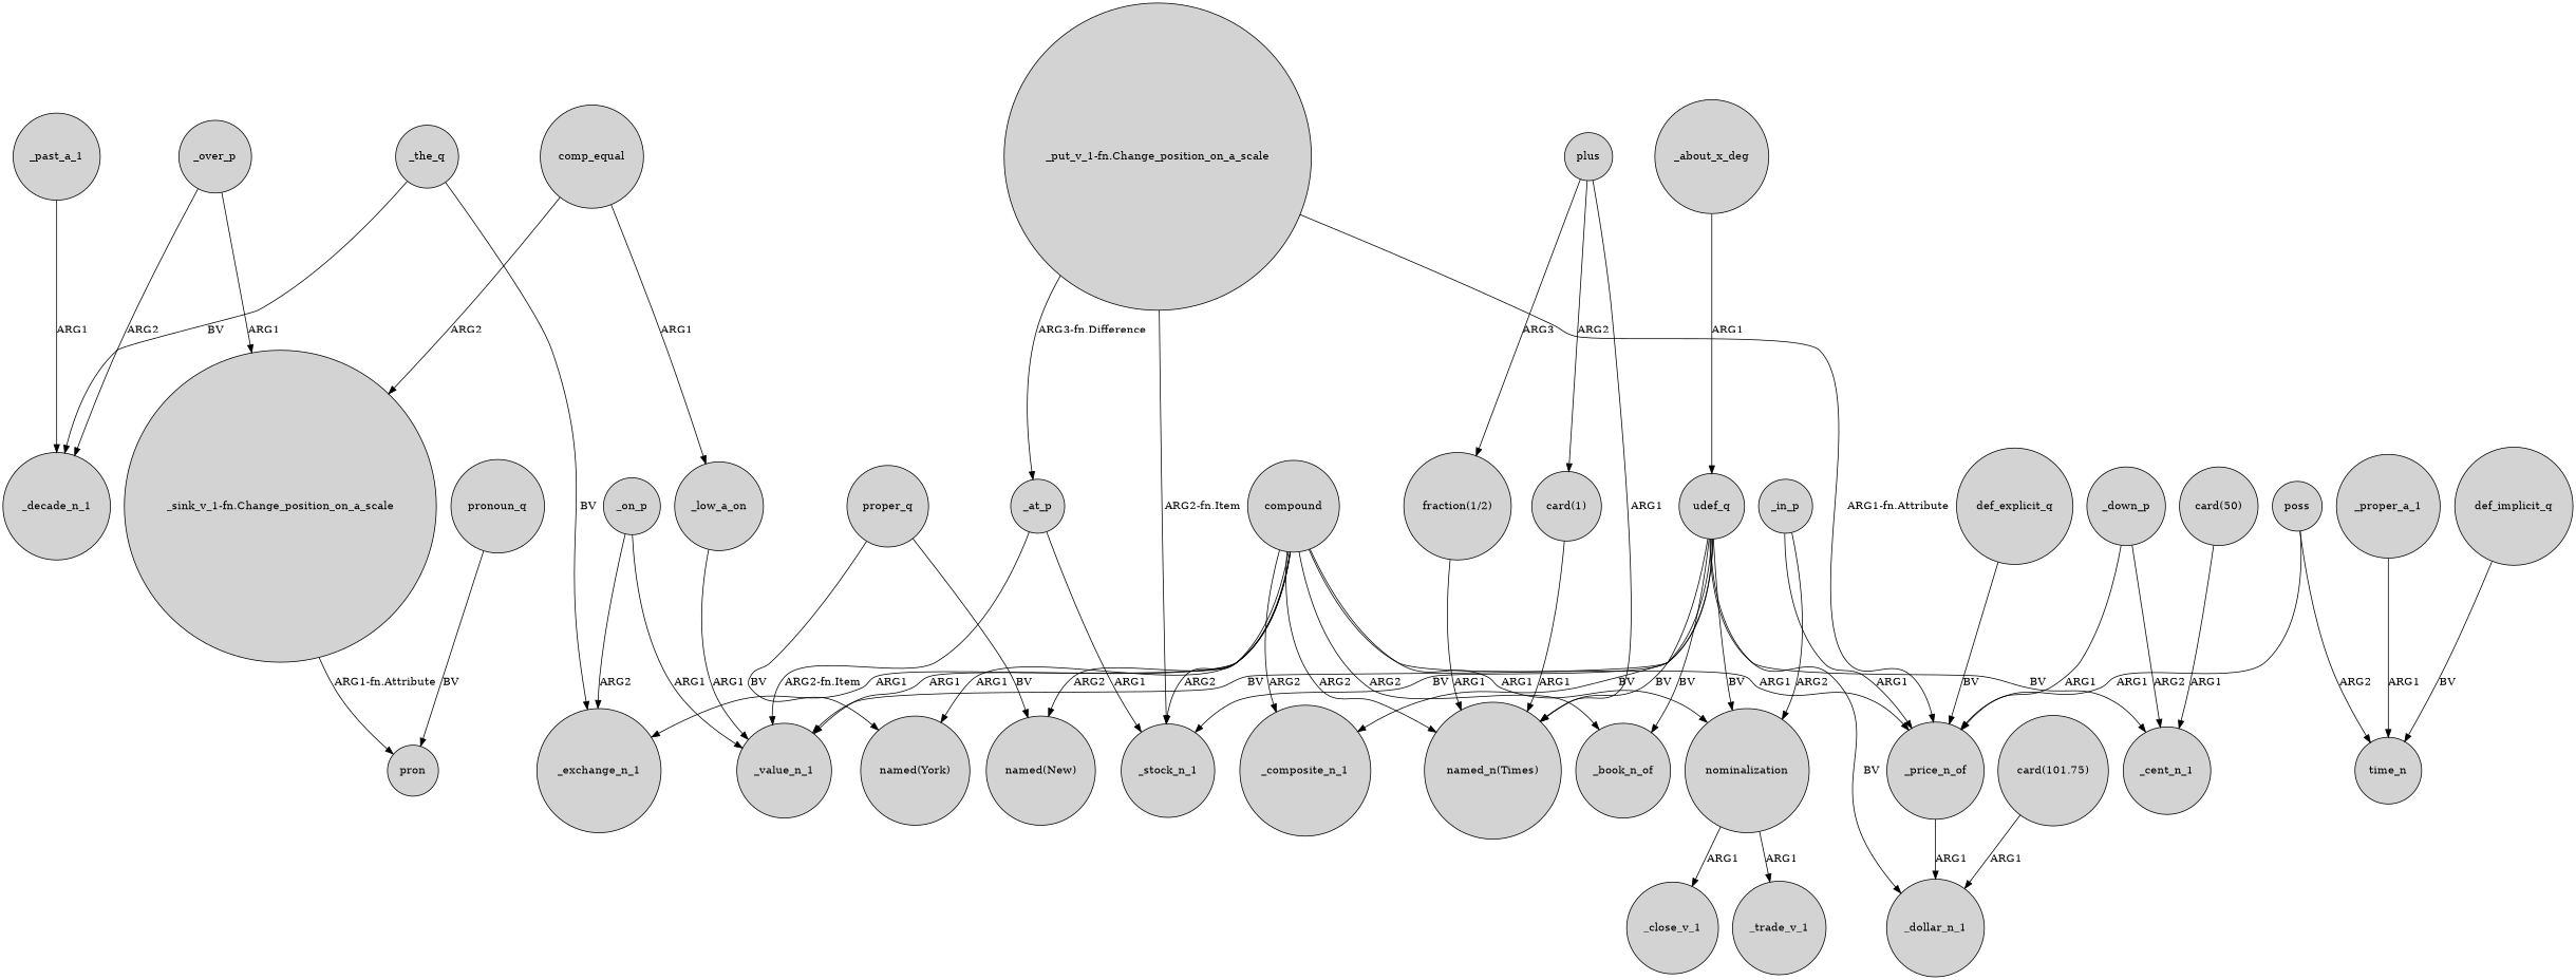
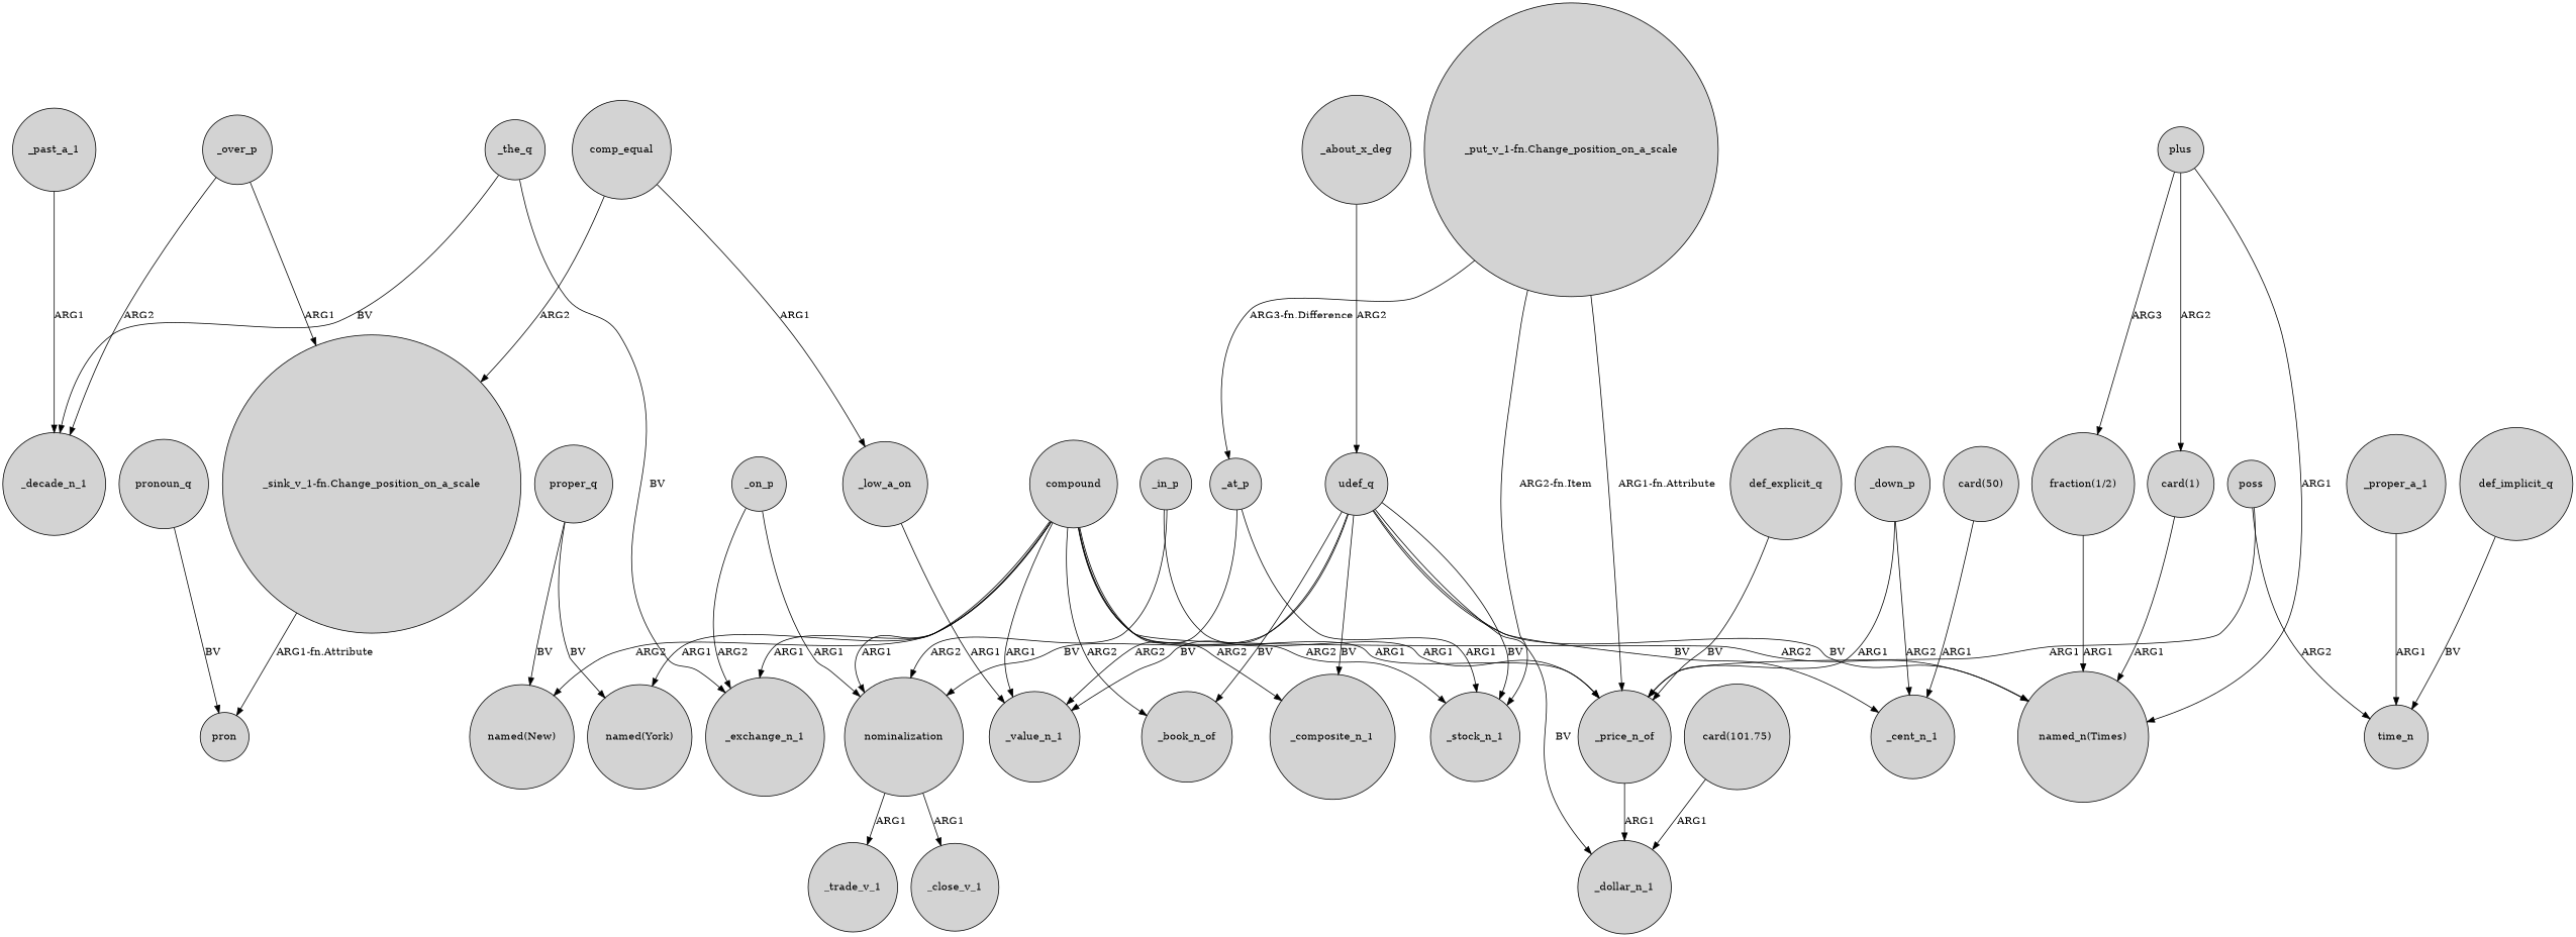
  digraph {
    node [shape=circle style=filled]
    _on_p
    nominalization
    _exchange_n_1
    _close_v_1
    _trade_v_1
    "_put_v_1-fn.Change_position_on_a_scale"
    _stock_n_1
    _price_n_of
    _at_p
    _dollar_n_1
    _value_n_1
    _the_q
    _decade_n_1
    plus
    "fraction(1/2)"
    "card(1)"
    "named_n(Times)"
    compound
    "named(New)"
    _book_n_of
    "named(York)"
    _composite_n_1
    _over_p
    "_sink_v_1-fn.Change_position_on_a_scale"
    pron
    _down_p
    _cent_n_1
    proper_q
    udef_q
    n30 [label=_proper_a_1]
    time_n
    _about_x_deg
    pronoun_q
    poss
    _past_a_1
    _low_a_on
    comp_equal
    "card(50)"
    "card(101.75)"
    _in_p
    def_implicit_q
    def_explicit_q
-   _on_p -> _value_n_1 [label=ARG1]
+   _on_p -> nominalization [label=ARG1]
    _on_p -> _exchange_n_1 [label=ARG2]
    nominalization -> _close_v_1 [label=ARG1]
    nominalization -> _trade_v_1 [label=ARG1]
    "_put_v_1-fn.Change_position_on_a_scale" -> _stock_n_1 [label="ARG2-fn.Item"]
    "_put_v_1-fn.Change_position_on_a_scale" -> _price_n_of [label="ARG1-fn.Attribute"]
    "_put_v_1-fn.Change_position_on_a_scale" -> _at_p [label="ARG3-fn.Difference"]
    _price_n_of -> _dollar_n_1 [label=ARG1]
    _at_p -> _stock_n_1 [label=ARG1]
-   _at_p -> _value_n_1 [label="ARG2-fn.Item"]
+   _at_p -> _value_n_1 [label=ARG2]
    _the_q -> _exchange_n_1 [label=BV]
    _the_q -> _decade_n_1 [label=BV]
    plus -> "fraction(1/2)" [label=ARG3]
    plus -> "card(1)" [label=ARG2]
    plus -> "named_n(Times)" [label=ARG1]
    "fraction(1/2)" -> "named_n(Times)" [label=ARG1]
    "card(1)" -> "named_n(Times)" [label=ARG1]
    compound -> nominalization [label=ARG1]
    compound -> _exchange_n_1 [label=ARG1]
    compound -> _stock_n_1 [label=ARG2]
    compound -> _price_n_of [label=ARG1]
    compound -> _value_n_1 [label=ARG1]
    compound -> "named_n(Times)" [label=ARG2]
    compound -> "named(New)" [label=ARG2]
    compound -> _book_n_of [label=ARG2]
    compound -> "named(York)" [label=ARG1]
    compound -> _composite_n_1 [label=ARG2]
    _over_p -> _decade_n_1 [label=ARG2]
    _over_p -> "_sink_v_1-fn.Change_position_on_a_scale" [label=ARG1]
    "_sink_v_1-fn.Change_position_on_a_scale" -> pron [label="ARG1-fn.Attribute"]
    _down_p -> _price_n_of [label=ARG1]
    _down_p -> _cent_n_1 [label=ARG2]
    proper_q -> "named(New)" [label=BV]
    proper_q -> "named(York)" [label=BV]
    udef_q -> nominalization [label=BV]
    udef_q -> _stock_n_1 [label=BV]
    udef_q -> _dollar_n_1 [label=BV]
    udef_q -> _value_n_1 [label=BV]
    udef_q -> "named_n(Times)" [label=BV]
    udef_q -> _book_n_of [label=BV]
    udef_q -> _composite_n_1 [label=BV]
    udef_q -> _cent_n_1 [label=BV]
    n30 -> time_n [label=ARG1]
-   _about_x_deg -> udef_q [label=ARG1]
+   _about_x_deg -> udef_q [label=ARG2]
    pronoun_q -> pron [label=BV]
    poss -> _price_n_of [label=ARG1]
    poss -> time_n [label=ARG2]
    _past_a_1 -> _decade_n_1 [label=ARG1]
    _low_a_on -> _value_n_1 [label=ARG1]
    comp_equal -> "_sink_v_1-fn.Change_position_on_a_scale" [label=ARG2]
    comp_equal -> _low_a_on [label=ARG1]
    "card(50)" -> _cent_n_1 [label=ARG1]
    "card(101.75)" -> _dollar_n_1 [label=ARG1]
    _in_p -> nominalization [label=ARG2]
    _in_p -> _price_n_of [label=ARG1]
    def_implicit_q -> time_n [label=BV]
    def_explicit_q -> _price_n_of [label=BV]
  }
